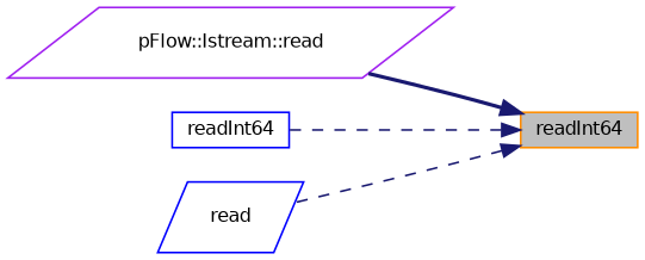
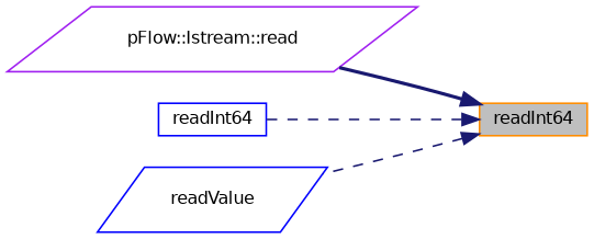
  digraph {
    rankdir=RL
    node [color=blue fillcolor=white fontname=Helvetica fontsize=10 shape=box style=filled]
    edge [color=midnightblue dir=back fontname=Helvetica fontsize=10 labelfontname=Helvetica labelfontsize=10 style=dashed]
    n1 [color=darkorange fillcolor=grey75 fontcolor=black height=0.2 label=readInt64 width=0.4]
    n2 [color=purple height=0.2 label="pFlow::Istream::read" shape=parallelogram width=0.4]
    n3 [height=0.2 label=readInt64 width=0.4]
-   n4 [height=0.2 label=read shape=parallelogram width=0.4]
+   n4 [height=0.2 label=readValue shape=parallelogram width=0.4]
    n1 -> n2 [style=bold]
    n1 -> n3
    n1 -> n4
  }
